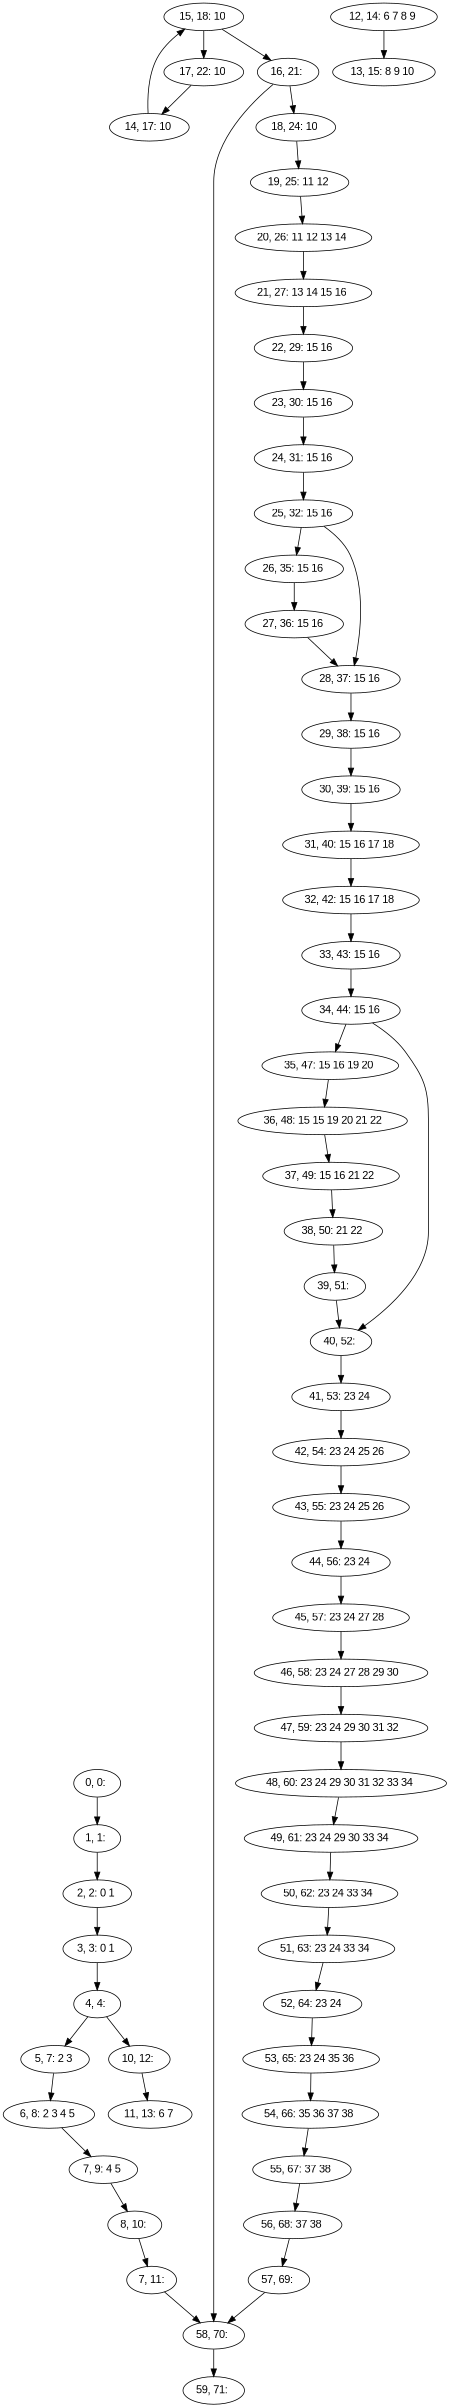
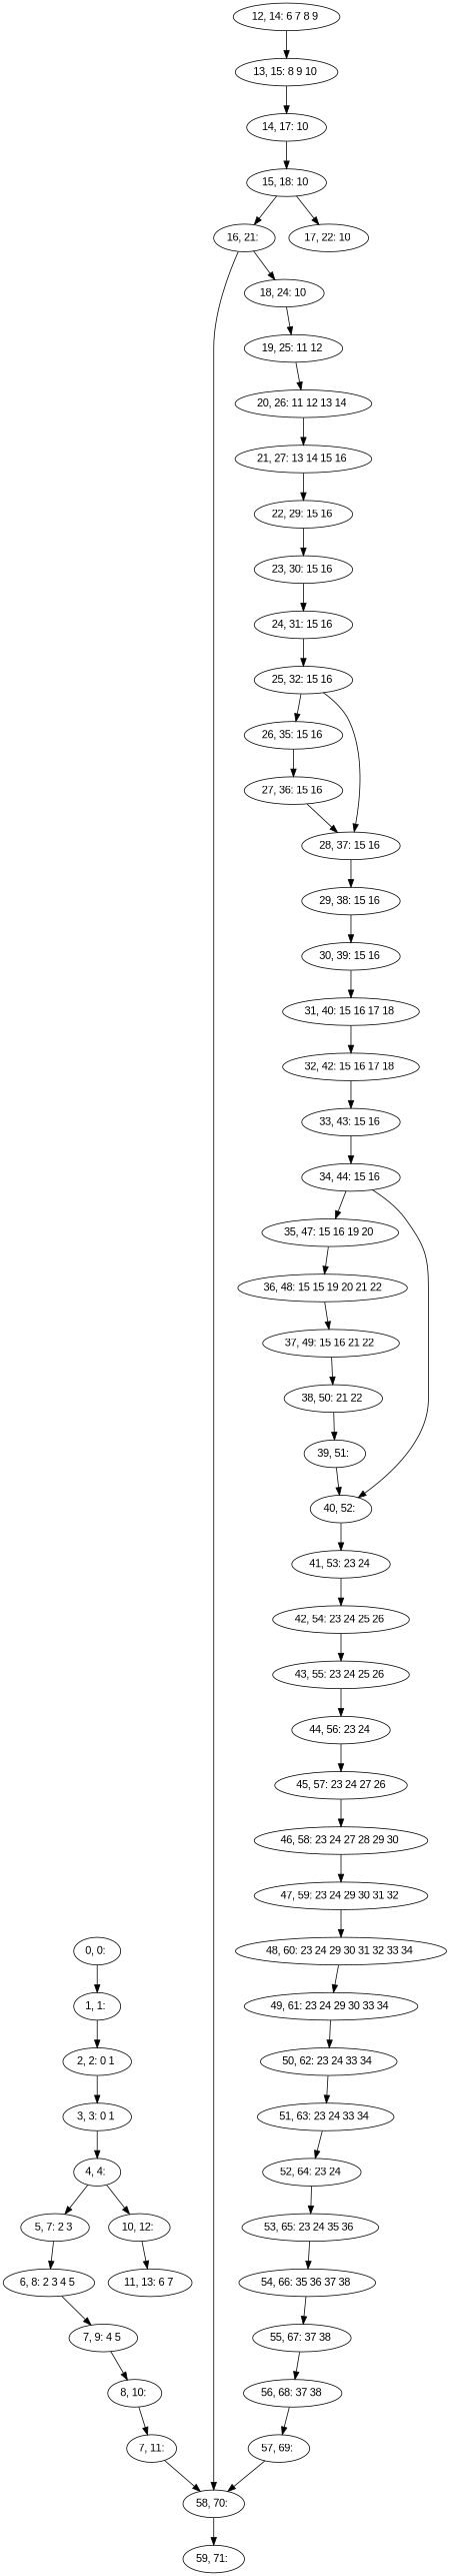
  digraph {
    fontname="Liberation Sans"
    node [fontname="Liberation Sans"]
    edge [fontname="Liberation Sans"]
    n1 [label="0, 0: "]
    n2 [label="1, 1: "]
    n3 [label="2, 2: 0 1 "]
    n4 [label="3, 3: 0 1 "]
    n5 [label="4, 4: "]
    n6 [label="5, 7: 2 3 "]
    n7 [label="10, 12: "]
    n8 [label="6, 8: 2 3 4 5 "]
    n9 [label="11, 13: 6 7 "]
    n10 [label="7, 9: 4 5 "]
    n11 [label="8, 10: "]
    n12 [label="7, 11:"]
    n13 [label="58, 70: "]
    n14 [label="59, 71: "]
    n15 [label="12, 14: 6 7 8 9 "]
    n16 [label="13, 15: 8 9 10 "]
    n17 [label="14, 17: 10 "]
    n18 [label="15, 18: 10 "]
    n19 [label="16, 21: "]
    n20 [label="17, 22: 10 "]
    n21 [label="18, 24: 10 "]
    n22 [label="19, 25: 11 12 "]
    n23 [label="20, 26: 11 12 13 14 "]
    n24 [label="21, 27: 13 14 15 16 "]
    n25 [label="22, 29: 15 16 "]
    n26 [label="23, 30: 15 16 "]
    n27 [label="24, 31: 15 16 "]
    n28 [label="25, 32: 15 16 "]
    n29 [label="26, 35: 15 16 "]
    n30 [label="28, 37: 15 16 "]
    n31 [label="27, 36: 15 16 "]
    n32 [label="29, 38: 15 16 "]
    n33 [label="30, 39: 15 16 "]
    n34 [label="31, 40: 15 16 17 18 "]
    n35 [label="32, 42: 15 16 17 18 "]
    n36 [label="33, 43: 15 16 "]
    n37 [label="34, 44: 15 16 "]
    n38 [label="35, 47: 15 16 19 20 "]
    n39 [label="40, 52: "]
    n40 [label="36, 48: 15 15 19 20 21 22"]
    n41 [label="41, 53: 23 24 "]
    n42 [label="37, 49: 15 16 21 22 "]
    n43 [label="38, 50: 21 22 "]
    n44 [label="39, 51: "]
    n45 [label="42, 54: 23 24 25 26 "]
    n46 [label="43, 55: 23 24 25 26 "]
    n47 [label="44, 56: 23 24 "]
-   n48 [label="45, 57: 23 24 27 28 "]
+   n48 [label="45, 57: 23 24 27 26"]
    n49 [label="46, 58: 23 24 27 28 29 30 "]
    n50 [label="47, 59: 23 24 29 30 31 32 "]
    n51 [label="48, 60: 23 24 29 30 31 32 33 34 "]
    n52 [label="49, 61: 23 24 29 30 33 34 "]
    n53 [label="50, 62: 23 24 33 34 "]
    n54 [label="51, 63: 23 24 33 34 "]
    n55 [label="52, 64: 23 24 "]
    n56 [label="53, 65: 23 24 35 36 "]
    n57 [label="54, 66: 35 36 37 38 "]
    n58 [label="55, 67: 37 38 "]
    n59 [label="56, 68: 37 38 "]
    n60 [label="57, 69: "]
    n1 -> n2
    n2 -> n3
    n3 -> n4
    n4 -> n5
    n5 -> n6
    n5 -> n7
    n6 -> n8
    n7 -> n9
    n8 -> n10
    n10 -> n11
    n11 -> n12
    n12 -> n13
    n13 -> n14
    n15 -> n16
-   n20 -> n17
+   n16 -> n17
    n17 -> n18
    n18 -> n19
    n18 -> n20
    n19 -> n13
    n19 -> n21
    n21 -> n22
    n22 -> n23
    n23 -> n24
    n24 -> n25
    n25 -> n26
    n26 -> n27
    n27 -> n28
    n28 -> n29
    n28 -> n30
    n29 -> n31
    n30 -> n32
    n31 -> n30
    n32 -> n33
    n33 -> n34
    n34 -> n35
    n35 -> n36
    n36 -> n37
    n37 -> n38
    n37 -> n39
    n38 -> n40
    n39 -> n41
    n40 -> n42
    n41 -> n45
    n42 -> n43
    n43 -> n44
    n44 -> n39
    n45 -> n46
    n46 -> n47
    n47 -> n48
    n48 -> n49
    n49 -> n50
    n50 -> n51
    n51 -> n52
    n52 -> n53
    n53 -> n54
    n54 -> n55
    n55 -> n56
    n56 -> n57
    n57 -> n58
    n58 -> n59
    n59 -> n60
    n60 -> n13
  }
